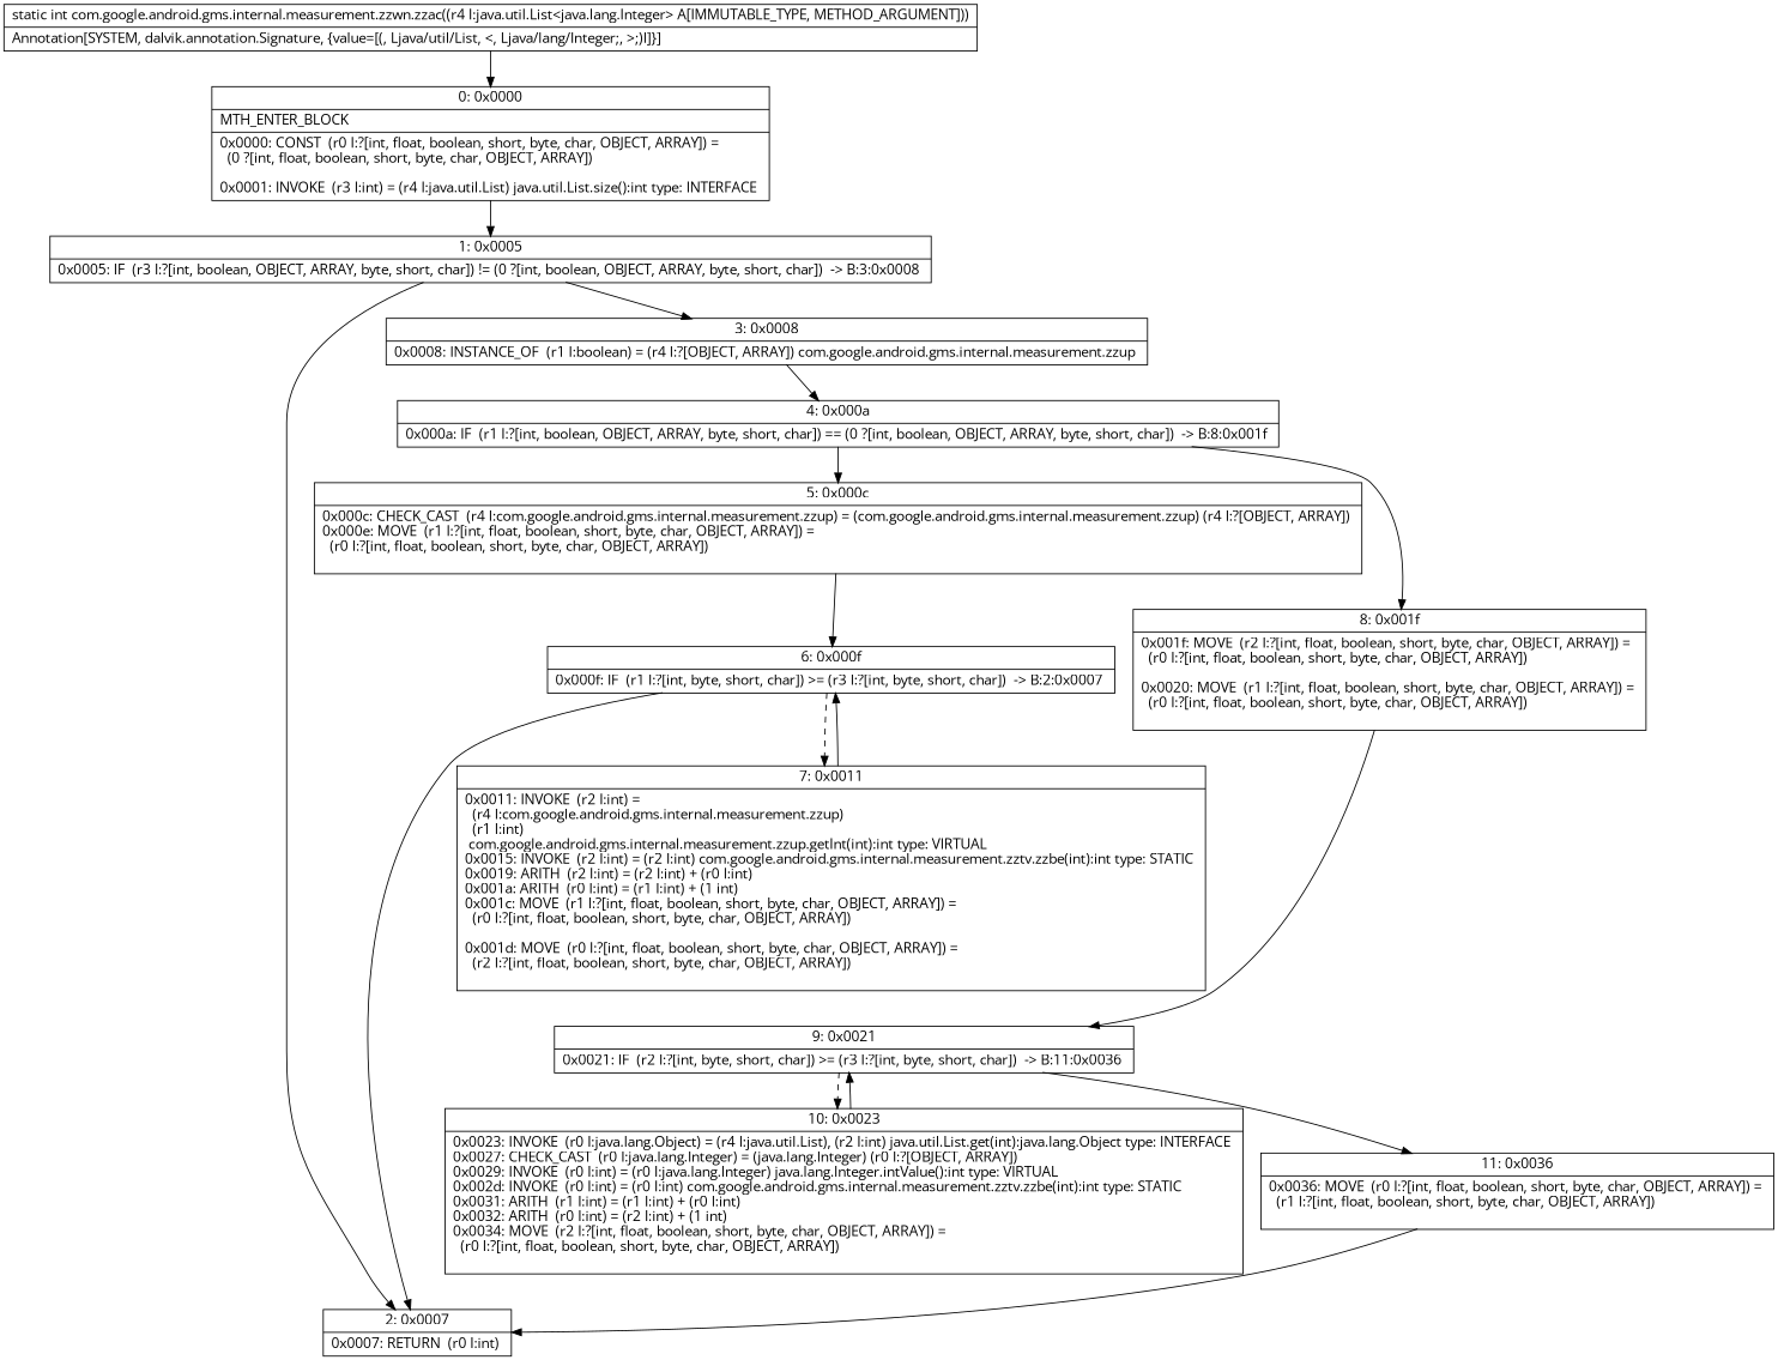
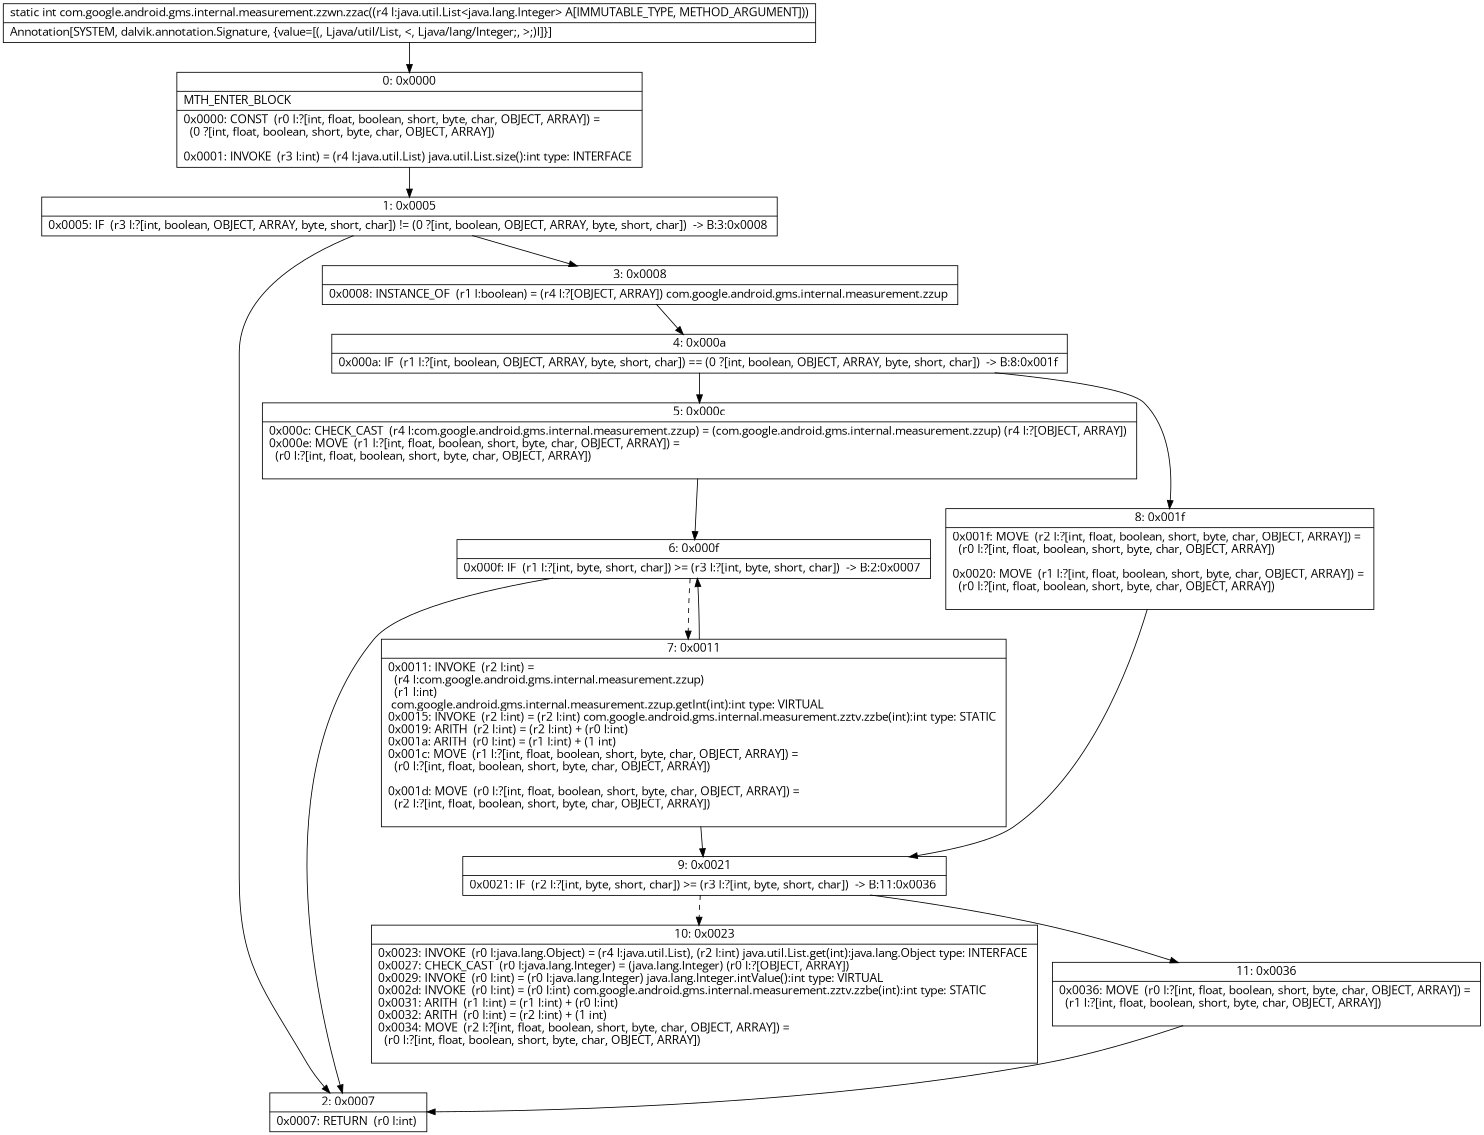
  digraph {
    fontname="Open Sans"
    node [fontname="Open Sans" shape=record]
    edge [fontname="Open Sans"]
    n1 [label="{0\:\ 0x0000|MTH_ENTER_BLOCK\l|0x0000: CONST  (r0 I:?[int, float, boolean, short, byte, char, OBJECT, ARRAY]) = \l  (0 ?[int, float, boolean, short, byte, char, OBJECT, ARRAY])\l \l0x0001: INVOKE  (r3 I:int) = (r4 I:java.util.List) java.util.List.size():int type: INTERFACE \l}"]
    n2 [label="{1\:\ 0x0005|0x0005: IF  (r3 I:?[int, boolean, OBJECT, ARRAY, byte, short, char]) != (0 ?[int, boolean, OBJECT, ARRAY, byte, short, char])  \-\> B:3:0x0008 \l}"]
    n3 [label="{2\:\ 0x0007|0x0007: RETURN  (r0 I:int) \l}"]
    n4 [label="{3\:\ 0x0008|0x0008: INSTANCE_OF  (r1 I:boolean) = (r4 I:?[OBJECT, ARRAY]) com.google.android.gms.internal.measurement.zzup \l}"]
    n5 [label="{4\:\ 0x000a|0x000a: IF  (r1 I:?[int, boolean, OBJECT, ARRAY, byte, short, char]) == (0 ?[int, boolean, OBJECT, ARRAY, byte, short, char])  \-\> B:8:0x001f \l}"]
    n6 [label="{5\:\ 0x000c|0x000c: CHECK_CAST  (r4 I:com.google.android.gms.internal.measurement.zzup) = (com.google.android.gms.internal.measurement.zzup) (r4 I:?[OBJECT, ARRAY]) \l0x000e: MOVE  (r1 I:?[int, float, boolean, short, byte, char, OBJECT, ARRAY]) = \l  (r0 I:?[int, float, boolean, short, byte, char, OBJECT, ARRAY])\l \l}"]
    n7 [label="{8\:\ 0x001f|0x001f: MOVE  (r2 I:?[int, float, boolean, short, byte, char, OBJECT, ARRAY]) = \l  (r0 I:?[int, float, boolean, short, byte, char, OBJECT, ARRAY])\l \l0x0020: MOVE  (r1 I:?[int, float, boolean, short, byte, char, OBJECT, ARRAY]) = \l  (r0 I:?[int, float, boolean, short, byte, char, OBJECT, ARRAY])\l \l}"]
    n8 [label="{6\:\ 0x000f|0x000f: IF  (r1 I:?[int, byte, short, char]) \>= (r3 I:?[int, byte, short, char])  \-\> B:2:0x0007 \l}"]
    n9 [label="{9\:\ 0x0021|0x0021: IF  (r2 I:?[int, byte, short, char]) \>= (r3 I:?[int, byte, short, char])  \-\> B:11:0x0036 \l}"]
    n10 [label="{7\:\ 0x0011|0x0011: INVOKE  (r2 I:int) = \l  (r4 I:com.google.android.gms.internal.measurement.zzup)\l  (r1 I:int)\l com.google.android.gms.internal.measurement.zzup.getInt(int):int type: VIRTUAL \l0x0015: INVOKE  (r2 I:int) = (r2 I:int) com.google.android.gms.internal.measurement.zztv.zzbe(int):int type: STATIC \l0x0019: ARITH  (r2 I:int) = (r2 I:int) + (r0 I:int) \l0x001a: ARITH  (r0 I:int) = (r1 I:int) + (1 int) \l0x001c: MOVE  (r1 I:?[int, float, boolean, short, byte, char, OBJECT, ARRAY]) = \l  (r0 I:?[int, float, boolean, short, byte, char, OBJECT, ARRAY])\l \l0x001d: MOVE  (r0 I:?[int, float, boolean, short, byte, char, OBJECT, ARRAY]) = \l  (r2 I:?[int, float, boolean, short, byte, char, OBJECT, ARRAY])\l \l}"]
    n11 [label="{10\:\ 0x0023|0x0023: INVOKE  (r0 I:java.lang.Object) = (r4 I:java.util.List), (r2 I:int) java.util.List.get(int):java.lang.Object type: INTERFACE \l0x0027: CHECK_CAST  (r0 I:java.lang.Integer) = (java.lang.Integer) (r0 I:?[OBJECT, ARRAY]) \l0x0029: INVOKE  (r0 I:int) = (r0 I:java.lang.Integer) java.lang.Integer.intValue():int type: VIRTUAL \l0x002d: INVOKE  (r0 I:int) = (r0 I:int) com.google.android.gms.internal.measurement.zztv.zzbe(int):int type: STATIC \l0x0031: ARITH  (r1 I:int) = (r1 I:int) + (r0 I:int) \l0x0032: ARITH  (r0 I:int) = (r2 I:int) + (1 int) \l0x0034: MOVE  (r2 I:?[int, float, boolean, short, byte, char, OBJECT, ARRAY]) = \l  (r0 I:?[int, float, boolean, short, byte, char, OBJECT, ARRAY])\l \l}"]
    n12 [label="{11\:\ 0x0036|0x0036: MOVE  (r0 I:?[int, float, boolean, short, byte, char, OBJECT, ARRAY]) = \l  (r1 I:?[int, float, boolean, short, byte, char, OBJECT, ARRAY])\l \l}"]
    n13 [label="{static int com.google.android.gms.internal.measurement.zzwn.zzac((r4 I:java.util.List\<java.lang.Integer\> A[IMMUTABLE_TYPE, METHOD_ARGUMENT]))  | Annotation[SYSTEM, dalvik.annotation.Signature, \{value=[(, Ljava\/util\/List, \<, Ljava\/lang\/Integer;, \>;)I]\}]\l}"]
    n1 -> n2
    n2 -> n3 [style=solid]
    n2 -> n4
    n4 -> n5
    n5 -> n6 [style=solid]
    n5 -> n7
    n6 -> n8
    n7 -> n9
    n8 -> n3
    n8 -> n10 [style=dashed]
    n9 -> n11 [style=dashed]
    n9 -> n12
    n10 -> n8
-   n11 -> n9
+   n10 -> n9
    n12 -> n3
    n13 -> n1
  }
